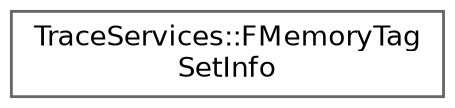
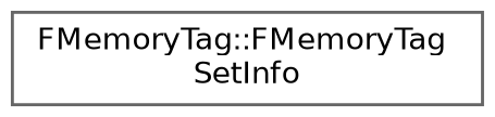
  digraph {
    rankdir=LR
    fontname="DejaVu Sans"
-   n1 [color=grey40 fillcolor=white fontname="DejaVu Sans" fontsize=10 height=0.2 label="TraceServices::FMemoryTag\lSetInfo" shape=box style=filled width=0.4]
+   n1 [color=grey40 fillcolor=white fontname="DejaVu Sans" fontsize=10 height=0.2 label="FMemoryTag::FMemoryTag\lSetInfo" shape=box style=filled width=0.4]
  }
